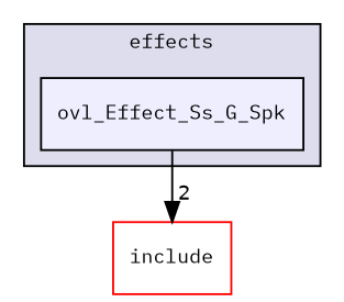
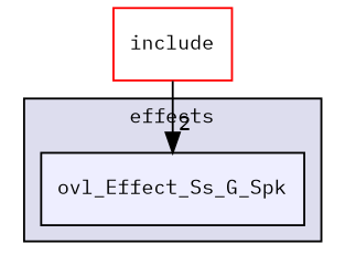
  digraph {
    compound=true
    fontname="IBM Plex Mono"
    node [fontname="IBM Plex Mono" fontsize=10 shape=box style=filled]
    n1 [fillcolor="#eeeeff" label=ovl_Effect_Ss_G_Spk pencolor=black]
    n2 [color=red fillcolor=white label=include]
    subgraph cluster_1 {
      bgcolor="#ddddee"
      fontsize=10
      label=effects
      pencolor=black
      n1
    }
-   n1 -> n2 [headlabel=2 labeldistance=1.5 labelfontname=Helvetica labelfontsize=10 fontname="IBM Plex Mono"]
+   n2 -> n1 [headlabel=2 labeldistance=1.5 labelfontname=Helvetica labelfontsize=10 fontname="IBM Plex Mono"]
  }
